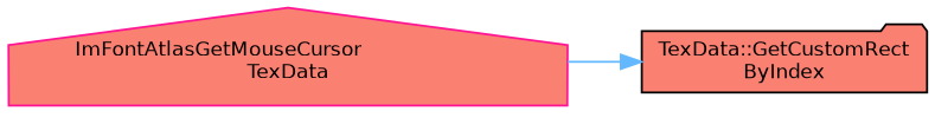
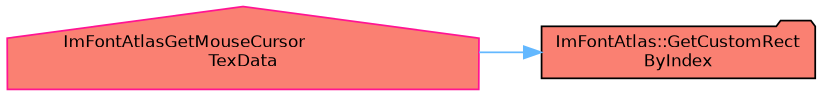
  digraph {
    rankdir=LR
    node [fillcolor=salmon fontname=Helvetica fontsize=10 style=filled]
    n1 [color=deeppink fontcolor=black height=0.2 label="ImFontAtlasGetMouseCursor\lTexData" shape=house width=0.4]
-   n2 [color=black height=0.2 label="TexData::GetCustomRect\lByIndex" shape=folder width=0.4]
+   n2 [color=black height=0.2 label="ImFontAtlas::GetCustomRect\lByIndex" shape=folder width=0.4]
    n1 -> n2 [color=steelblue1 fontname=Helvetica fontsize=10 labelfontname=Helvetica labelfontsize=10 style=solid]
  }
